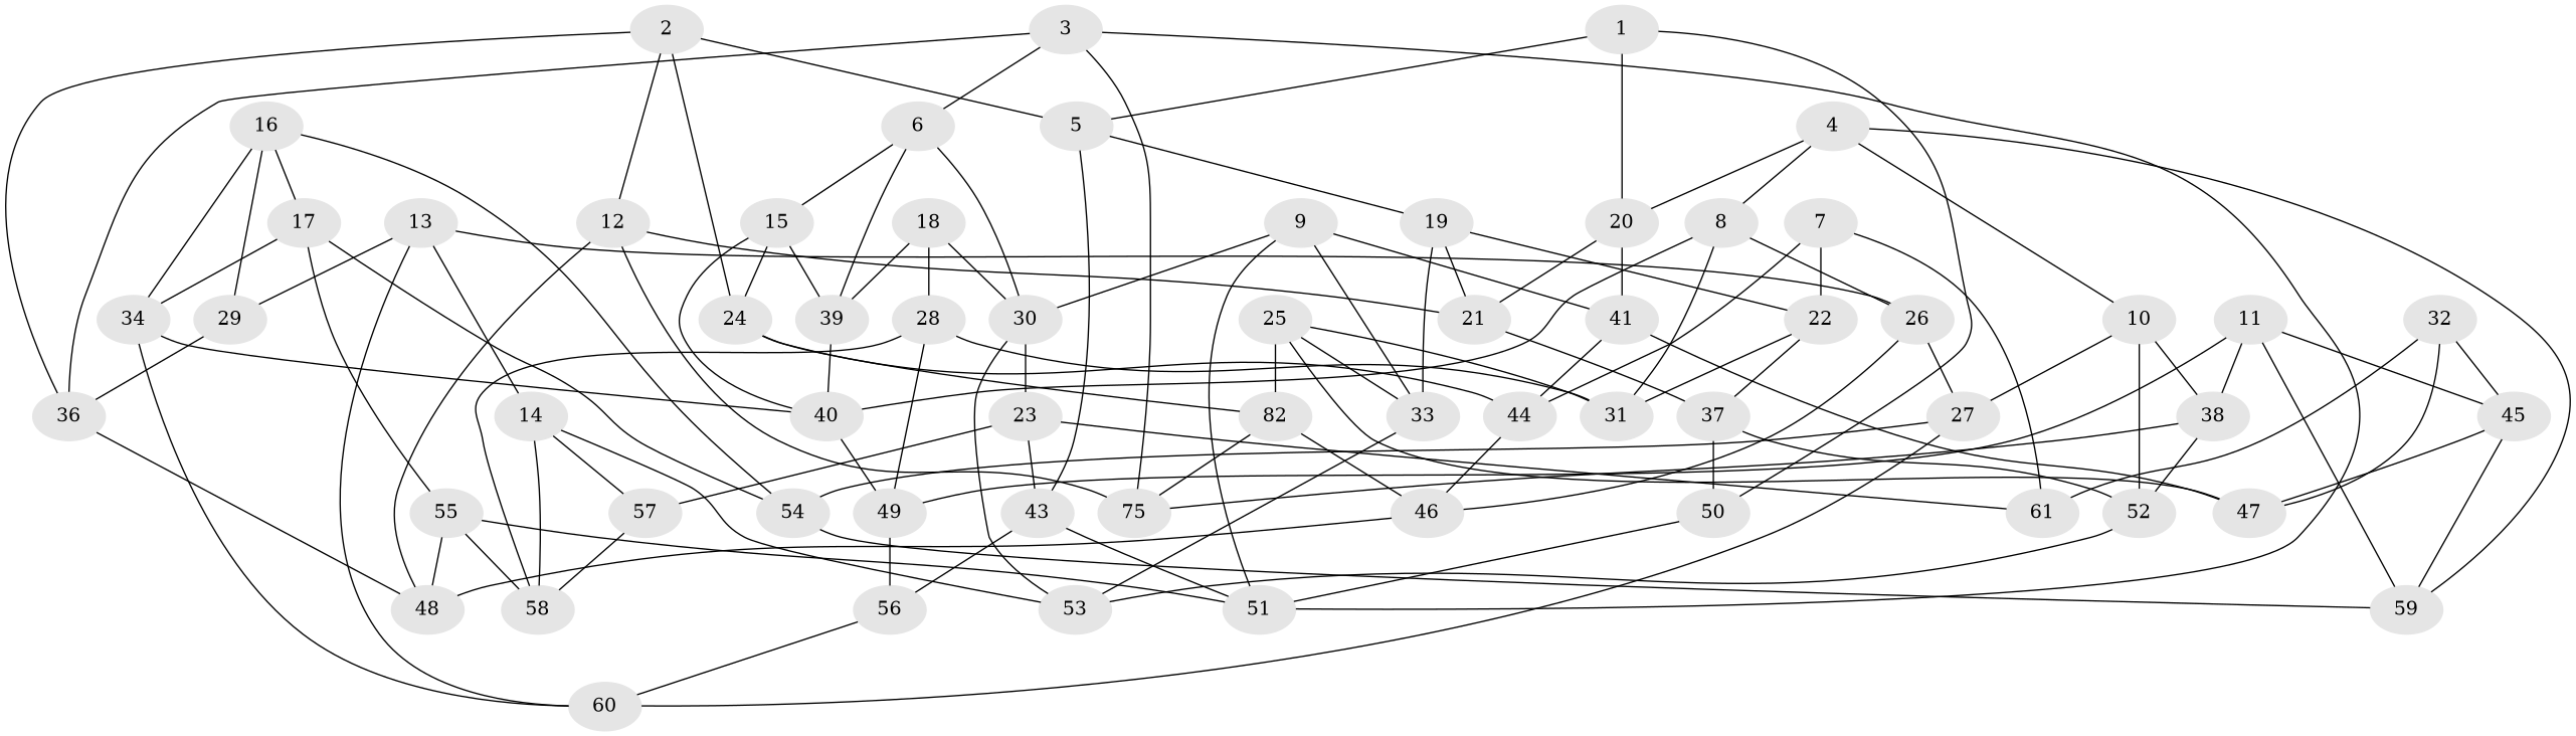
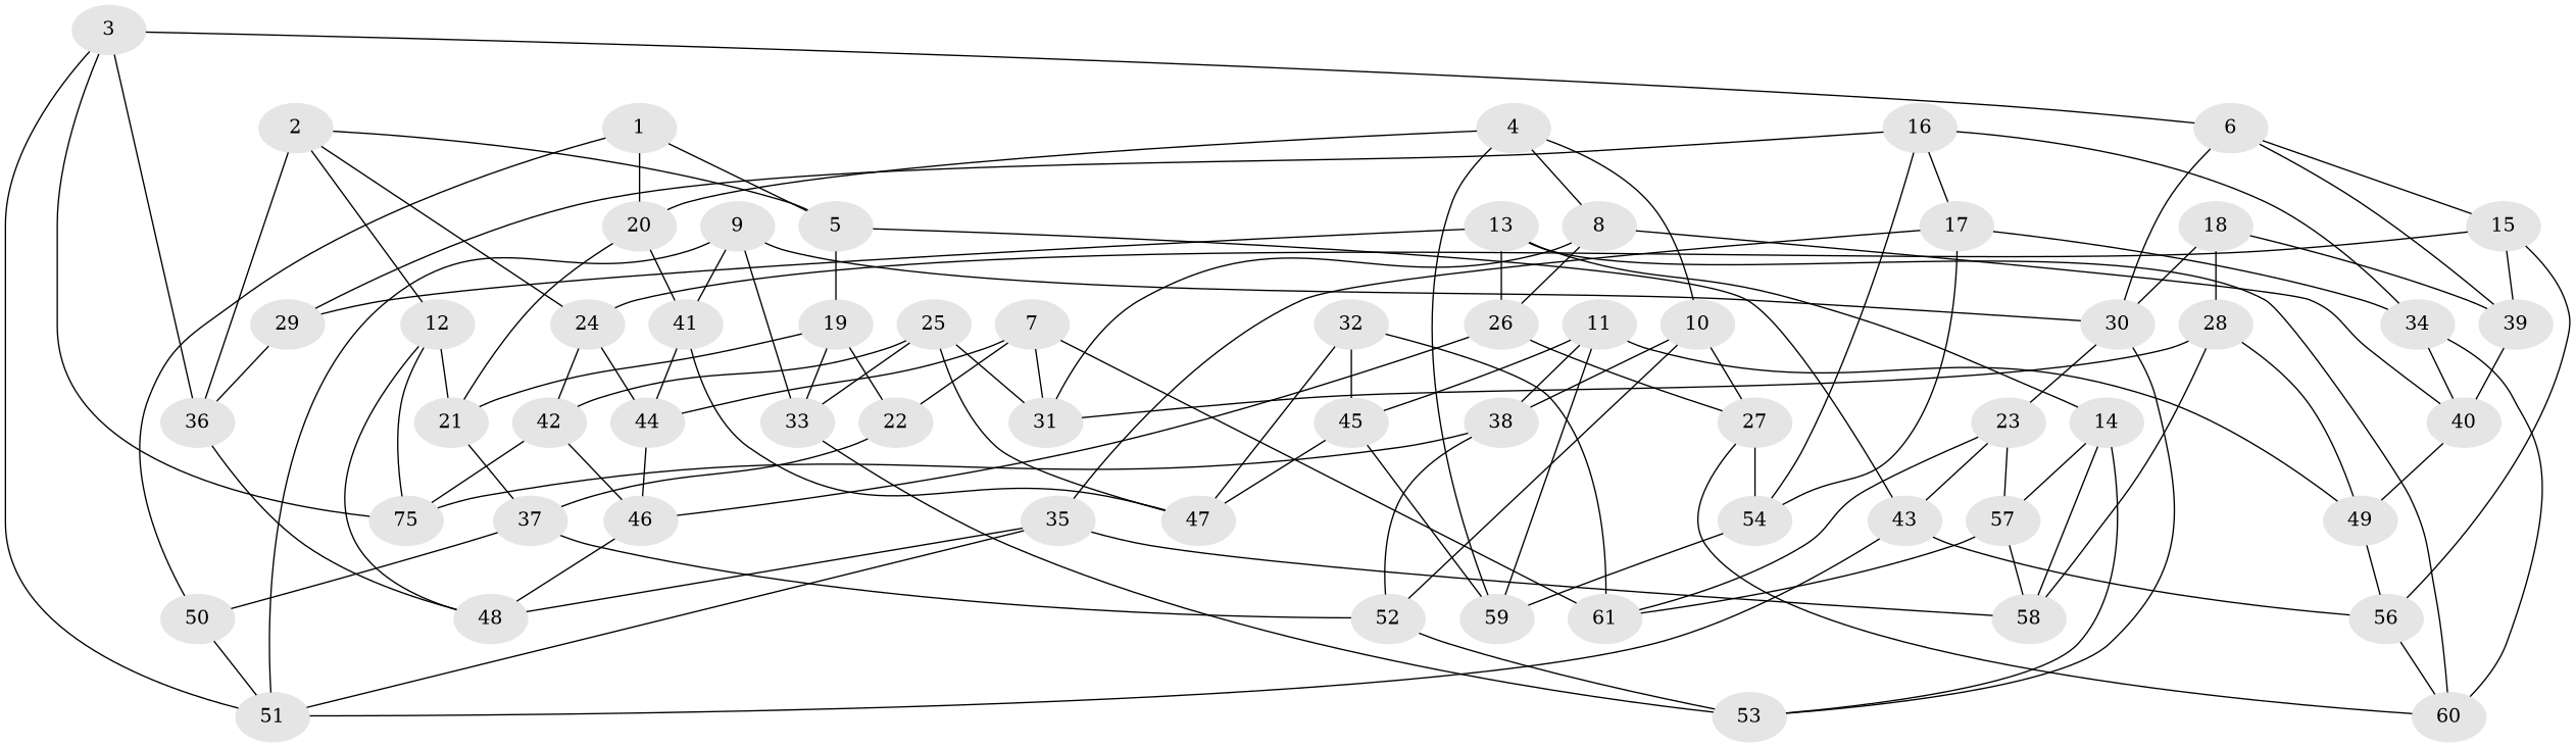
  graph {
    node [color=gray90 style=filled]
    1
    5
    20
    50
    19
    43
    41
    21
    29
    36
    51
    2
    12
    24
    n15 [label=75]
    48
    44
-   42 [label=82]
+   42
    3
    6
    15
    30
    39
    4
    8
    10
    59
    31
    26
    40
    27
    38
    52
    22
    33
    56
    53
    23
    7
    61
    37
    46
    49
    9
    47
    60
    54
    11
    45
    13
    14
    57
    58
    16
    17
    34
-   35 [label=55]
+   35
    18
    28
    32
    25
    1 -- 5
    1 -- 20
    1 -- 50
    5 -- 19
    5 -- 43
    20 -- 41
    20 -- 21
    50 -- 51
    19 -- 21
    19 -- 22
    19 -- 33
    43 -- 51
    43 -- 56
    41 -- 44
    41 -- 47
    21 -- 37
    29 -- 36
    36 -- 48
    2 -- 5
    2 -- 36
    2 -- 12
    2 -- 24
    12 -- 21
    12 -- n15
    12 -- 48
    24 -- 44
    24 -- 42
    44 -- 46
    42 -- n15
    42 -- 46
    3 -- 36
    3 -- 51
    3 -- n15
    3 -- 6
    6 -- 15
    6 -- 30
    6 -- 39
    15 -- 24
    15 -- 39
-   15 -- 40
+   15 -- 56
    30 -- 53
    30 -- 23
    39 -- 40
    4 -- 20
    4 -- 8
    4 -- 10
    4 -- 59
    8 -- 31
    8 -- 26
    8 -- 40
    10 -- 27
    10 -- 38
    10 -- 52
    26 -- 27
    26 -- 46
    40 -- 49
    27 -- 60
    27 -- 54
    38 -- n15
    38 -- 52
    52 -- 53
    22 -- 37
    33 -- 53
    56 -- 60
    23 -- 43
    23 -- 61
    23 -- 57
    7 -- 44
-   22 -- 31
+   7 -- 31
    7 -- 22
    7 -- 61
    37 -- 50
    37 -- 52
    46 -- 48
    49 -- 56
    9 -- 41
    9 -- 51
    9 -- 30
    9 -- 33
    54 -- 59
    11 -- 59
    11 -- 38
    11 -- 49
    11 -- 45
    45 -- 59
    45 -- 47
    13 -- 29
    13 -- 26
    13 -- 60
    13 -- 14
    14 -- 53
    14 -- 57
    14 -- 58
+   57 -- 61
    57 -- 58
    16 -- 29
    16 -- 54
    16 -- 17
    16 -- 34
    17 -- 54
    17 -- 34
    17 -- 35
    34 -- 40
    34 -- 60
    35 -- 51
    35 -- 48
    35 -- 58
    18 -- 30
    18 -- 39
    18 -- 28
    28 -- 31
    28 -- 49
    28 -- 58
    32 -- 61
    32 -- 47
    32 -- 45
    25 -- 42
    25 -- 31
    25 -- 33
    25 -- 47
  }
